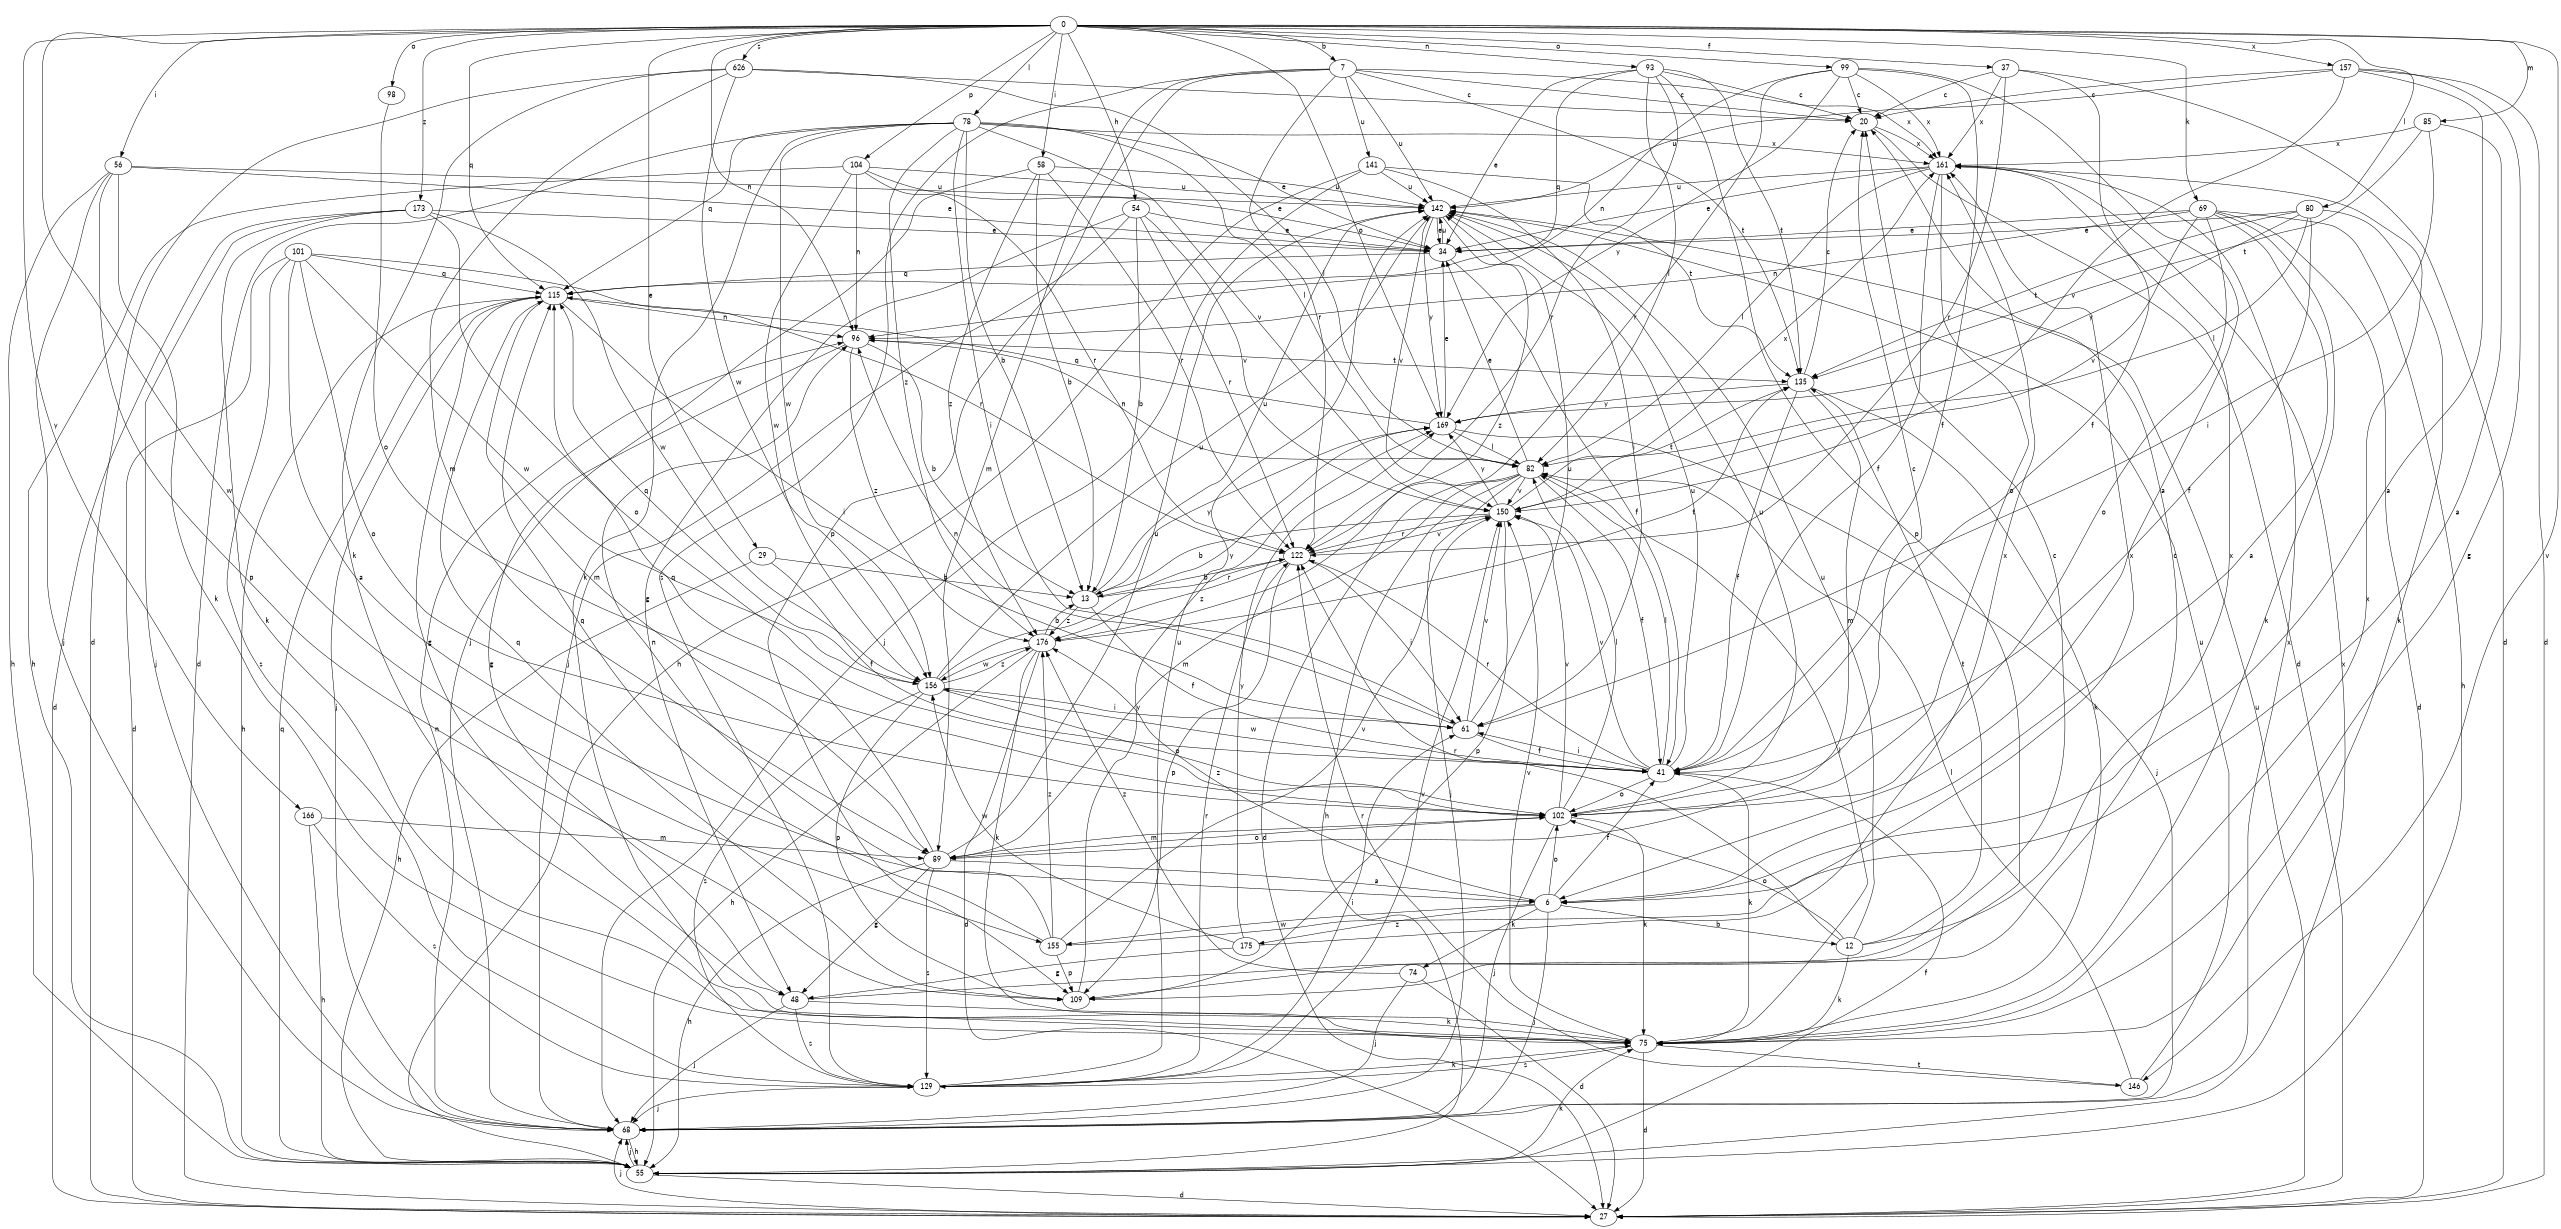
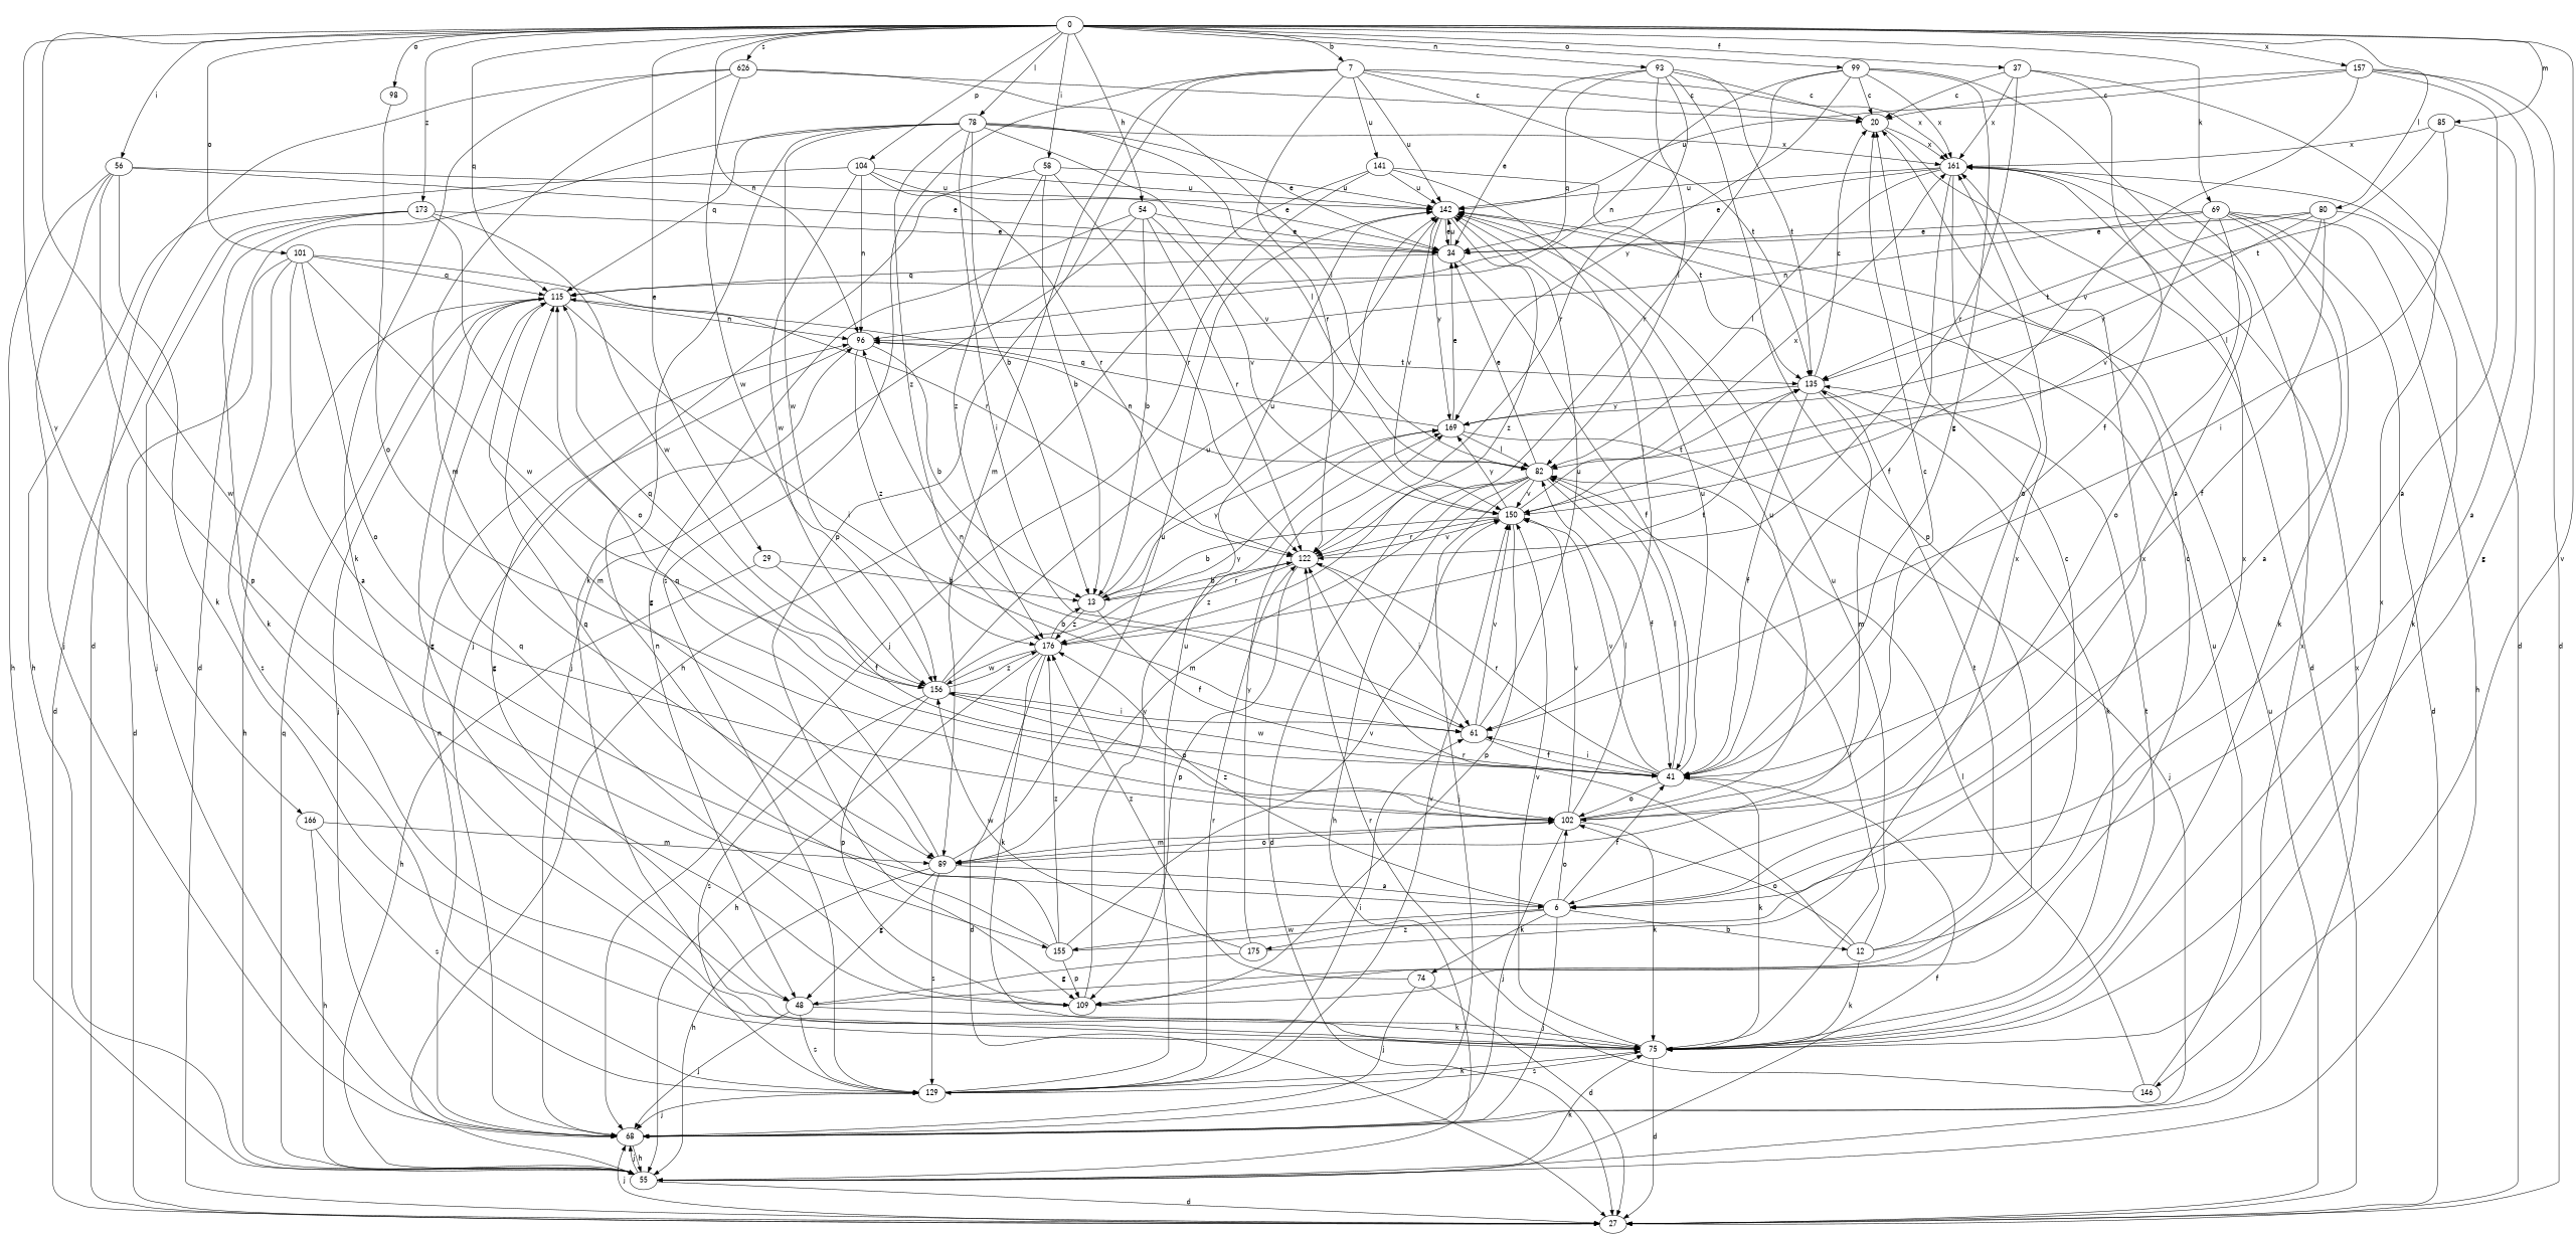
  strict digraph {
    fontname=Lato
    node [fontname=Lato]
    edge [fontname=Lato]
    0
    7
    29
    37
    54
    56
    58
    69
    78
    80
    85
    93
    96
    98
    99
    101
    104
    115
    n19 [label=626]
    146
    155
    157
    166
    173
    20
    89
    109
    122
    129
    135
    141
    142
    n33 [label=161]
    41
    13
    55
    27
    68
    34
    150
    48
    75
    176
    6
    102
    61
    82
    156
    169
    12
    74
    175
    0 -> 7 [label=b]
    0 -> 29 [label=e]
    0 -> 37 [label=f]
    0 -> 54 [label=h]
    0 -> 56 [label=i]
    0 -> 58 [label=i]
    0 -> 69 [label=k]
    0 -> 78 [label=l]
    0 -> 80 [label=l]
    0 -> 85 [label=m]
    0 -> 93 [label=n]
    0 -> 96 [label=n]
    0 -> 98 [label=o]
    0 -> 99 [label=o]
-   0 -> 169 [label=o]
+   0 -> 101 [label=o]
    0 -> 104 [label=p]
    0 -> 115 [label=q]
    0 -> n19 [label=s]
    0 -> 146 [label=v]
    0 -> 155 [label=w]
    0 -> 157 [label=x]
    0 -> 166 [label=y]
    0 -> 173 [label=z]
    7 -> 20 [label=c]
    7 -> 89 [label=m]
    7 -> 109 [label=p]
    7 -> 122 [label=r]
    7 -> 129 [label=s]
    7 -> 135 [label=t]
    7 -> 141 [label=u]
    7 -> 142 [label=u]
    7 -> n33 [label=x]
    29 -> 41 [label=f]
    29 -> 13 [label=b]
    29 -> 55 [label=h]
    37 -> 20 [label=c]
    37 -> 122 [label=r]
    37 -> n33 [label=x]
    37 -> 41 [label=f]
    37 -> 27 [label=d]
    54 -> 122 [label=r]
    54 -> 13 [label=b]
    54 -> 68 [label=j]
    54 -> 34 [label=e]
    54 -> 150 [label=v]
    54 -> 48 [label=g]
    56 -> 109 [label=p]
    56 -> 142 [label=u]
    56 -> 55 [label=h]
    56 -> 68 [label=j]
    56 -> 34 [label=e]
    56 -> 75 [label=k]
    58 -> 122 [label=r]
    58 -> 142 [label=u]
    58 -> 13 [label=b]
    58 -> 68 [label=j]
    58 -> 176 [label=z]
    69 -> 96 [label=n]
    69 -> 55 [label=h]
    69 -> 27 [label=d]
    69 -> 34 [label=e]
    69 -> 150 [label=v]
    69 -> 75 [label=k]
    69 -> 6 [label=a]
    69 -> 102 [label=o]
    78 -> 115 [label=q]
    78 -> n33 [label=x]
    78 -> 13 [label=b]
    78 -> 27 [label=d]
    78 -> 34 [label=e]
    78 -> 150 [label=v]
    78 -> 75 [label=k]
    78 -> 176 [label=z]
    78 -> 61 [label=i]
    78 -> 82 [label=l]
    78 -> 156 [label=w]
    80 -> 135 [label=t]
    80 -> 41 [label=f]
    80 -> 34 [label=e]
    80 -> 75 [label=k]
    80 -> 82 [label=l]
    80 -> 169 [label=y]
    85 -> 135 [label=t]
    85 -> n33 [label=x]
    85 -> 6 [label=a]
    85 -> 61 [label=i]
    93 -> 115 [label=q]
    93 -> 20 [label=c]
    93 -> 109 [label=p]
    93 -> 122 [label=r]
    93 -> 135 [label=t]
    93 -> 34 [label=e]
    93 -> 82 [label=l]
    96 -> 135 [label=t]
    96 -> 13 [label=b]
    96 -> 48 [label=g]
    96 -> 176 [label=z]
    98 -> 102 [label=o]
    99 -> 96 [label=n]
    99 -> 20 [label=c]
    99 -> 122 [label=r]
    99 -> n33 [label=x]
-   99 -> 41 [label=f]
+   99 -> 41 [label=g]
    99 -> 6 [label=a]
    99 -> 169 [label=y]
    101 -> 115 [label=q]
    101 -> 122 [label=r]
    101 -> 129 [label=s]
    101 -> 27 [label=d]
    101 -> 6 [label=a]
    101 -> 102 [label=o]
    101 -> 156 [label=w]
    104 -> 96 [label=n]
    104 -> 122 [label=r]
    104 -> 142 [label=u]
    104 -> 55 [label=h]
    104 -> 34 [label=e]
    104 -> 156 [label=w]
    115 -> 96 [label=n]
    115 -> 89 [label=m]
    115 -> 55 [label=h]
    115 -> 68 [label=j]
    115 -> 48 [label=g]
    115 -> 61 [label=i]
    n19 -> 20 [label=c]
    n19 -> 89 [label=m]
    n19 -> 27 [label=d]
    n19 -> 75 [label=k]
    n19 -> 82 [label=l]
    n19 -> 156 [label=w]
    146 -> 122 [label=r]
    146 -> 142 [label=u]
    146 -> 82 [label=l]
    155 -> 96 [label=n]
    155 -> 115 [label=q]
    155 -> 109 [label=p]
    155 -> n33 [label=x]
    155 -> 150 [label=v]
    155 -> 176 [label=z]
    157 -> 20 [label=c]
    157 -> 142 [label=u]
    157 -> 27 [label=d]
    157 -> 150 [label=v]
    157 -> 75 [label=g]
    157 -> 6 [label=a]
    166 -> 89 [label=m]
    166 -> 129 [label=s]
    166 -> 55 [label=h]
    173 -> 27 [label=d]
    173 -> 68 [label=j]
    173 -> 34 [label=e]
    173 -> 75 [label=k]
    173 -> 102 [label=o]
    173 -> 156 [label=w]
    20 -> n33 [label=x]
    20 -> 27 [label=d]
    89 -> 115 [label=q]
    89 -> 129 [label=s]
    89 -> 142 [label=u]
    89 -> 55 [label=h]
    89 -> 48 [label=g]
    89 -> 6 [label=a]
    89 -> 102 [label=o]
    109 -> 115 [label=q]
    109 -> 20 [label=c]
    109 -> 169 [label=y]
    122 -> 109 [label=p]
    122 -> 13 [label=b]
    122 -> 150 [label=v]
    122 -> 176 [label=z]
    122 -> 61 [label=i]
    129 -> 122 [label=r]
    129 -> 142 [label=u]
    129 -> 68 [label=j]
    129 -> 150 [label=v]
    129 -> 75 [label=k]
    129 -> 61 [label=i]
    135 -> 20 [label=c]
    135 -> 89 [label=m]
    135 -> 41 [label=f]
    135 -> 75 [label=k]
    135 -> 169 [label=y]
    141 -> 135 [label=t]
    141 -> 142 [label=u]
    141 -> 55 [label=h]
    141 -> 68 [label=j]
    141 -> 61 [label=i]
    142 -> 34 [label=e]
    142 -> 150 [label=v]
    142 -> 176 [label=z]
    142 -> 169 [label=y]
    n33 -> 142 [label=u]
    n33 -> 41 [label=f]
    n33 -> 34 [label=e]
    n33 -> 102 [label=o]
    n33 -> 82 [label=l]
    41 -> 122 [label=r]
    41 -> 142 [label=u]
    41 -> 150 [label=v]
    41 -> 75 [label=k]
    41 -> 102 [label=o]
    41 -> 61 [label=i]
    41 -> 82 [label=l]
    41 -> 156 [label=w]
    13 -> 122 [label=r]
    13 -> 142 [label=u]
    13 -> 41 [label=f]
    13 -> 176 [label=z]
    13 -> 169 [label=y]
    55 -> 115 [label=q]
    55 -> n33 [label=x]
    55 -> 41 [label=f]
    55 -> 27 [label=d]
    55 -> 68 [label=j]
    55 -> 75 [label=k]
    27 -> 142 [label=u]
    27 -> 68 [label=j]
    68 -> 96 [label=n]
    68 -> n33 [label=x]
    68 -> 55 [label=h]
    34 -> 115 [label=q]
    34 -> 142 [label=u]
    34 -> 41 [label=f]
    150 -> 109 [label=p]
    150 -> 122 [label=r]
    150 -> 135 [label=t]
    150 -> n33 [label=x]
    150 -> 13 [label=b]
    150 -> 169 [label=y]
    48 -> 20 [label=c]
    48 -> 129 [label=s]
    48 -> 68 [label=j]
    48 -> 75 [label=k]
    75 -> 129 [label=s]
-   75 -> 146 [label=t]
+   75 -> 135 [label=t]
    75 -> n33 [label=x]
    75 -> 27 [label=d]
    75 -> 150 [label=v]
    75 -> 82 [label=l]
    176 -> 135 [label=t]
    176 -> 13 [label=b]
    176 -> 55 [label=h]
    176 -> 27 [label=d]
    176 -> 75 [label=k]
    176 -> 156 [label=w]
    6 -> 155 [label=w]
    6 -> 41 [label=f]
    6 -> 68 [label=j]
    6 -> 176 [label=z]
    6 -> 102 [label=o]
    6 -> 12 [label=b]
    6 -> 74 [label=k]
    6 -> 175 [label=z]
    102 -> 20 [label=c]
    102 -> 89 [label=m]
    102 -> 142 [label=u]
    102 -> 68 [label=j]
    102 -> 150 [label=v]
    102 -> 75 [label=k]
    102 -> 82 [label=l]
    61 -> 96 [label=n]
    61 -> 142 [label=u]
    61 -> 41 [label=f]
    61 -> 150 [label=v]
    82 -> 96 [label=n]
    82 -> 89 [label=m]
    82 -> 41 [label=f]
    82 -> 55 [label=h]
    82 -> 27 [label=d]
    82 -> 68 [label=j]
    82 -> 34 [label=e]
    82 -> 150 [label=v]
    156 -> 115 [label=q]
    156 -> 109 [label=p]
    156 -> 129 [label=s]
    156 -> 142 [label=u]
    156 -> 176 [label=z]
    156 -> 102 [label=o]
    156 -> 61 [label=i]
    156 -> 169 [label=y]
    169 -> 115 [label=q]
    169 -> 68 [label=j]
    169 -> 34 [label=e]
    169 -> 82 [label=l]
    12 -> 122 [label=r]
    12 -> 135 [label=t]
    12 -> 142 [label=u]
    12 -> n33 [label=x]
    12 -> 75 [label=k]
    12 -> 102 [label=o]
    74 -> 27 [label=d]
    74 -> 68 [label=j]
    74 -> 176 [label=z]
    175 -> n33 [label=x]
    175 -> 48 [label=g]
    175 -> 156 [label=w]
    175 -> 169 [label=y]
  }
